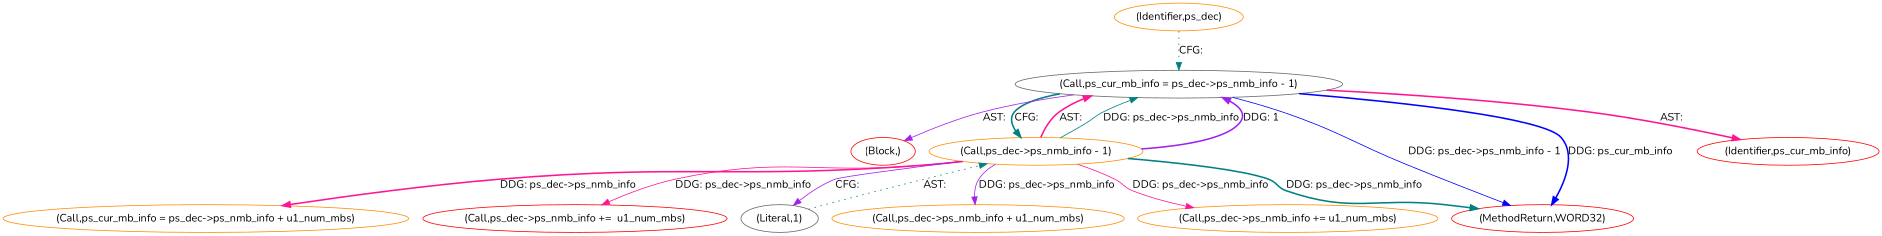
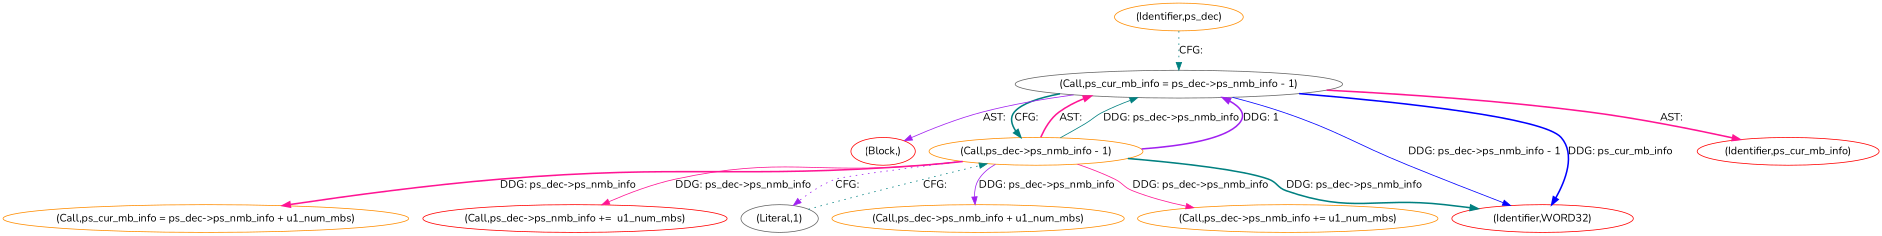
  digraph {
    fontname=Nunito
    node [color=darkorange fontname=Nunito]
    edge [color=teal fontname=Nunito style=bold]
    n1 [color=gray40 label="(Call,ps_cur_mb_info = ps_dec->ps_nmb_info - 1)"]
    n2 [label="(Call,ps_dec->ps_nmb_info - 1)"]
    n3 [color=red label="(Block,)"]
-   n4 [color=red label="(MethodReturn,WORD32)"]
+   n4 [color=red label="(Identifier,WORD32)"]
    n5 [color=red label="(Identifier,ps_cur_mb_info)"]
    n6 [label="(Call,ps_cur_mb_info = ps_dec->ps_nmb_info + u1_num_mbs)"]
    n7 [color=red label="(Call,ps_dec->ps_nmb_info +=  u1_num_mbs)"]
    n8 [color=gray40 label="(Literal,1)"]
    n9 [label="(Call,ps_dec->ps_nmb_info + u1_num_mbs)"]
    n10 [label="(Call,ps_dec->ps_nmb_info += u1_num_mbs)"]
    n11 [label="(Identifier,ps_dec)"]
    n1 -> n2 [label="CFG: "]
    n1 -> n3 [color=purple label="AST: " style=solid]
    n1 -> n4 [color=blue label="DDG: ps_dec->ps_nmb_info - 1" style=solid]
    n1 -> n4 [color=blue label="DDG: ps_cur_mb_info"]
    n1 -> n5 [color=deeppink label="AST: "]
    n2 -> n1 [color=deeppink label="AST: "]
    n2 -> n1 [label="DDG: ps_dec->ps_nmb_info" style=solid]
    n2 -> n1 [color=purple label="DDG: 1"]
    n2 -> n4 [label="DDG: ps_dec->ps_nmb_info"]
    n2 -> n6 [color=deeppink label="DDG: ps_dec->ps_nmb_info"]
    n2 -> n7 [color=deeppink label="DDG: ps_dec->ps_nmb_info" style=solid]
-   n2 -> n8 [color=purple label="CFG: " style=solid]
+   n2 -> n8 [color=purple label="CFG: " style=dotted]
    n2 -> n9 [color=purple label="DDG: ps_dec->ps_nmb_info" style=solid]
    n2 -> n10 [color=deeppink label="DDG: ps_dec->ps_nmb_info" style=solid]
-   n8 -> n2 [label="AST: " style=dotted]
+   n8 -> n2 [label="CFG: " style=dotted]
    n11 -> n1 [label="CFG: " style=dotted]
  }
